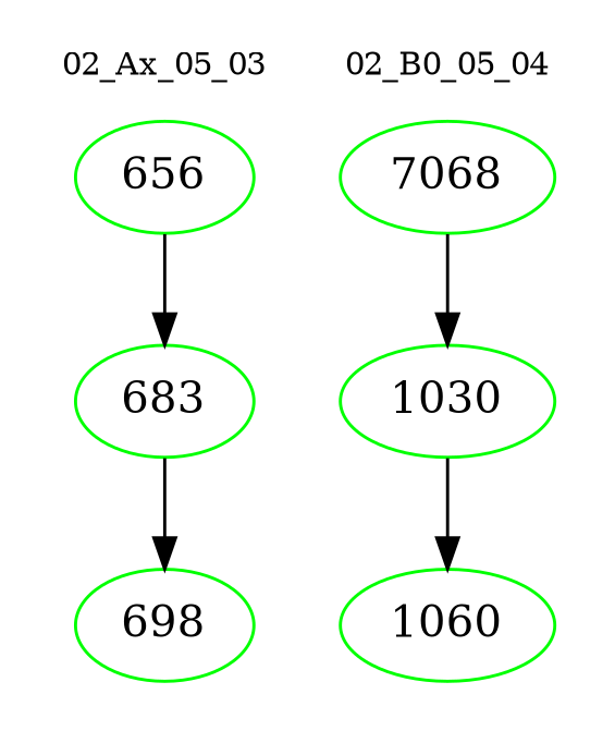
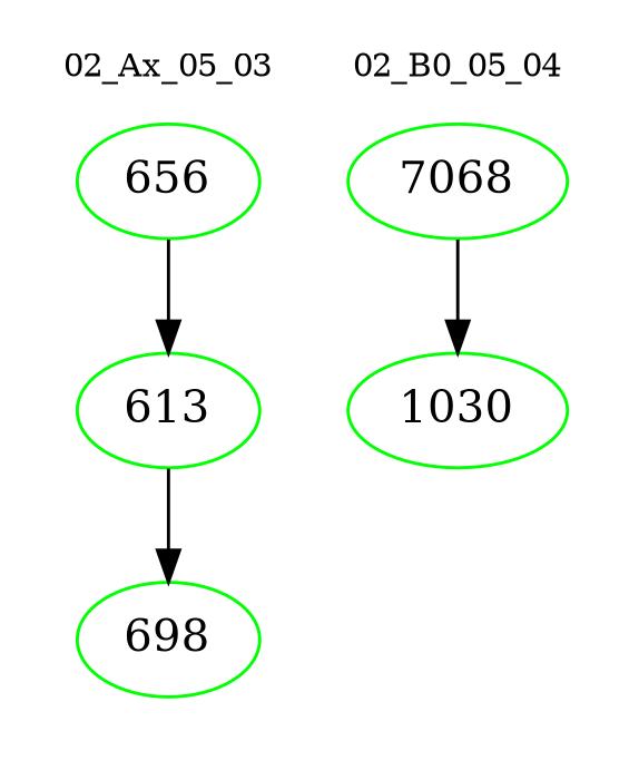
  digraph {
    node [color=green]
    edge [color=black]
    n1 [label=656]
-   n2 [label=683]
+   n2 [label=613]
    n3 [label=698]
    n4 [label=7068]
    n5 [label=1030]
-   n6 [label=1060]
    subgraph cluster_1 {
      color=white
      fontsize=10
      label="02_Ax_05_03"
      n1
      n2
      n3
    }
    subgraph cluster_2 {
      color=white
      fontsize=10
      label="02_B0_05_04"
      n4
      n5
-     n6
    }
    n1 -> n2
    n2 -> n3
    n4 -> n5
-   n5 -> n6
  }
